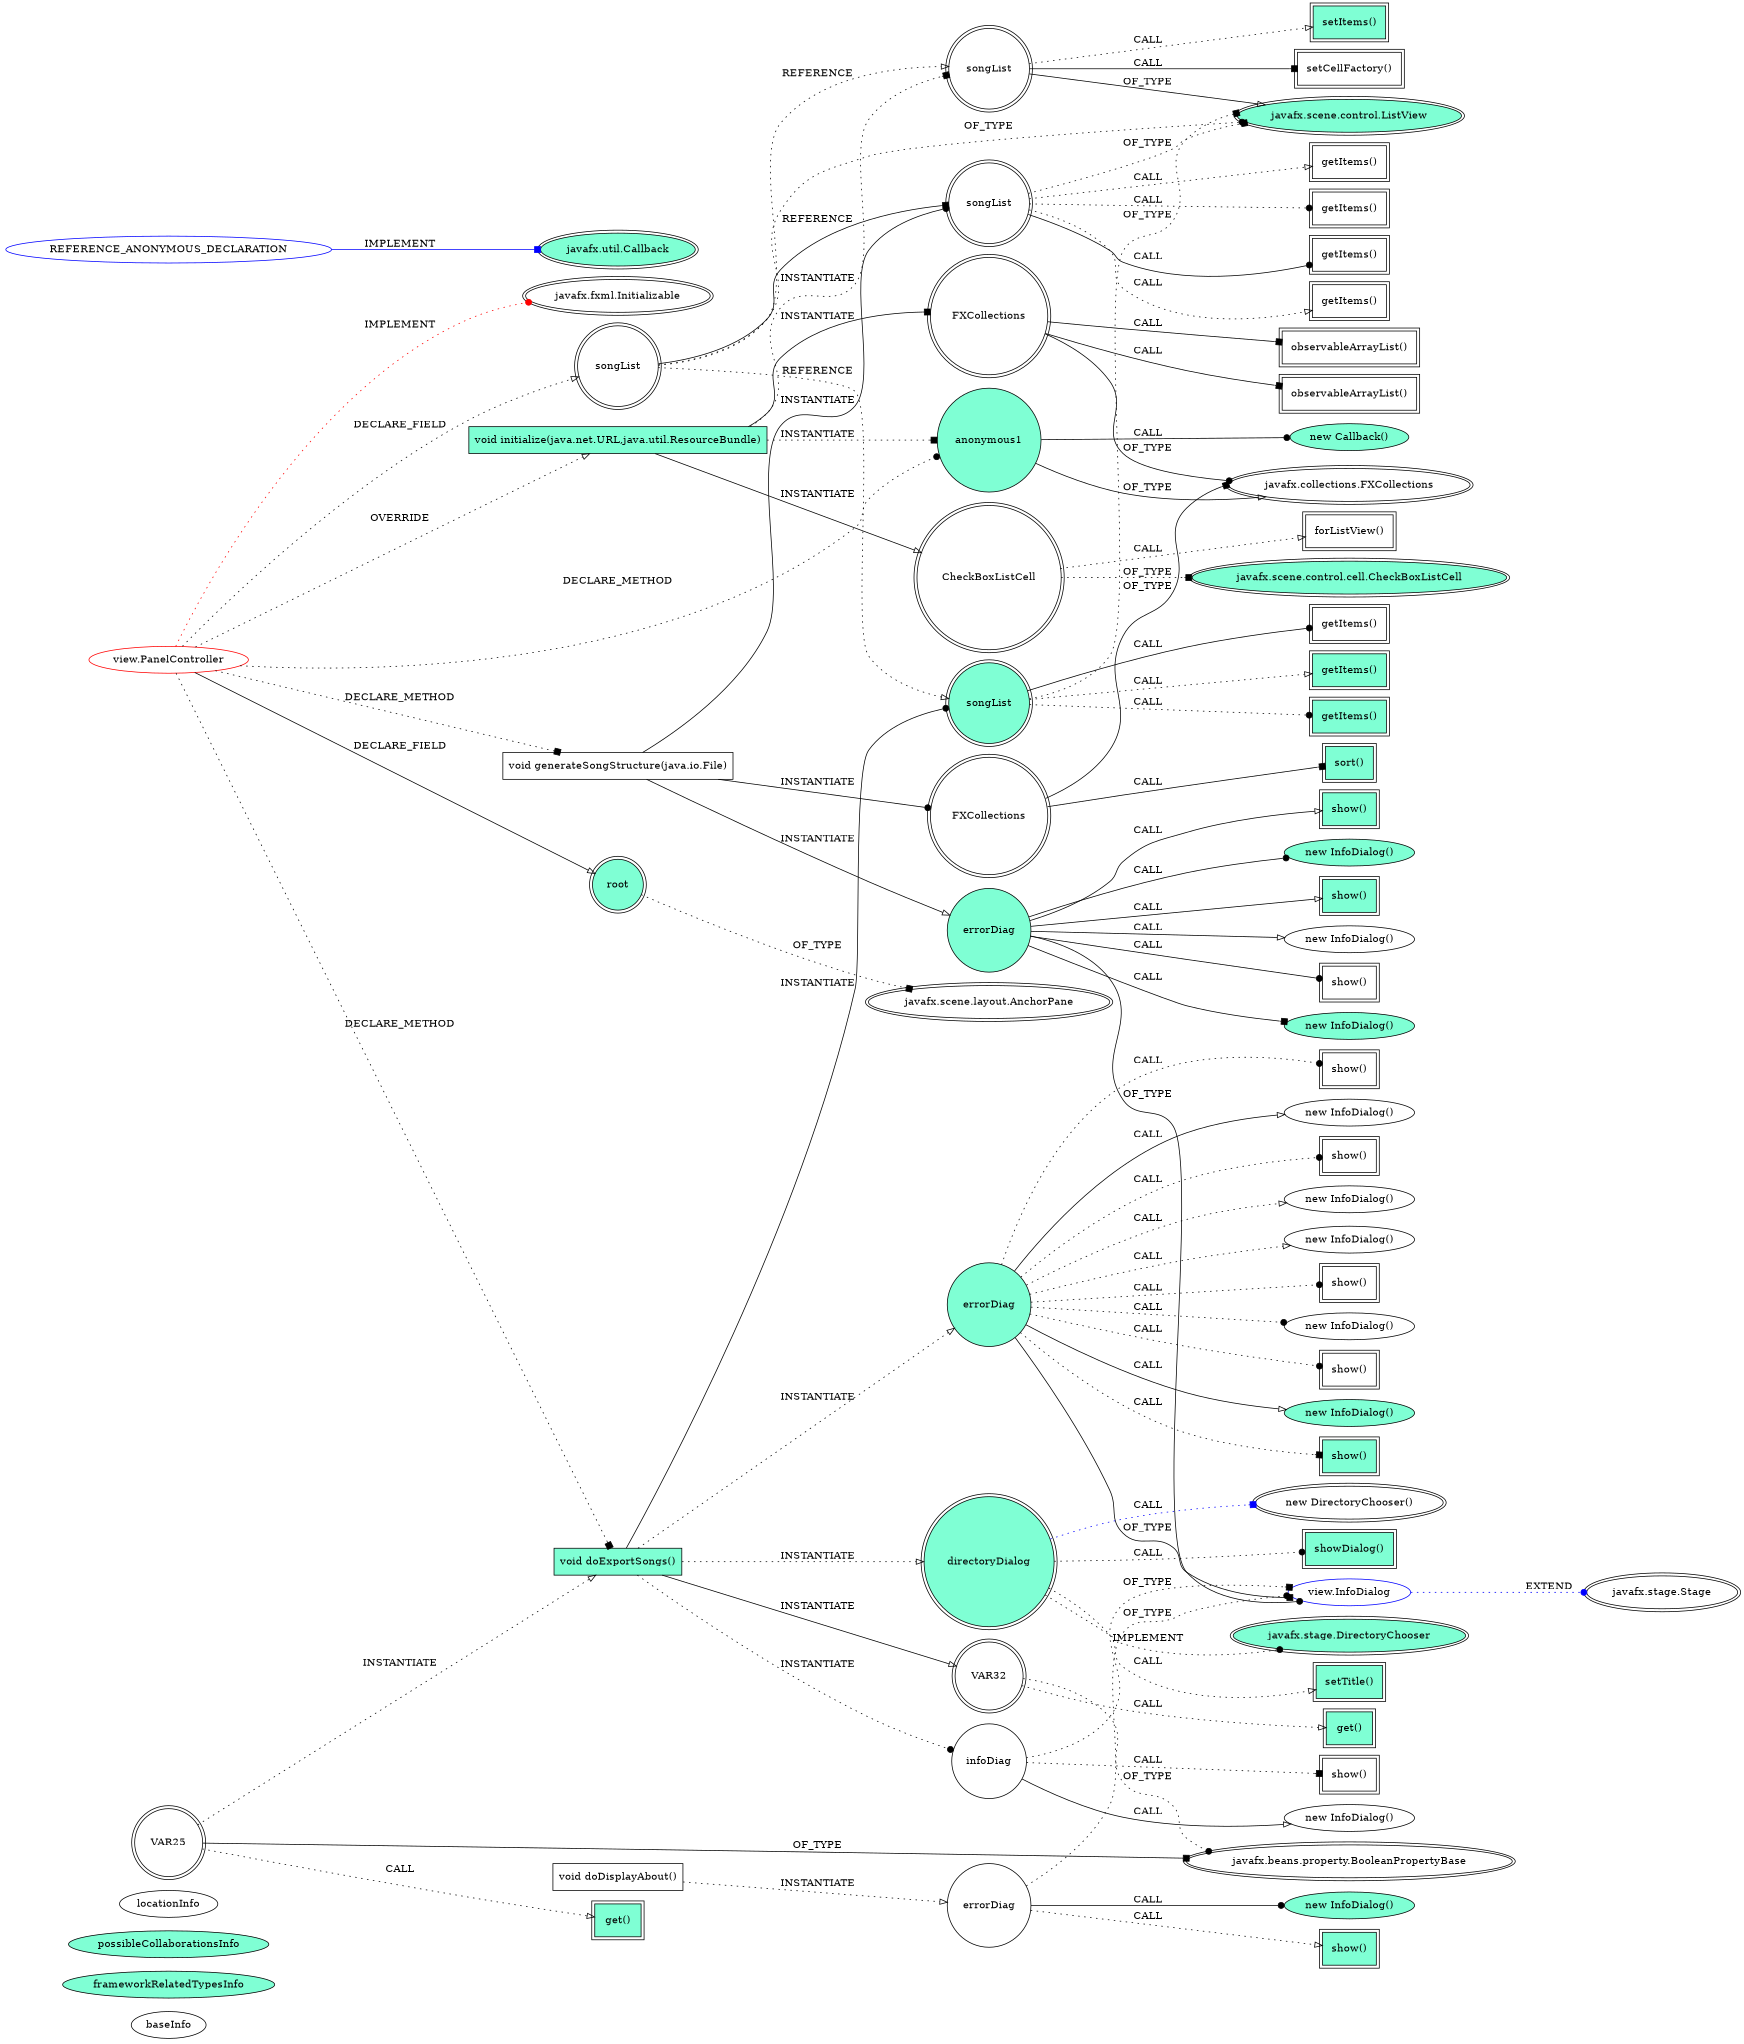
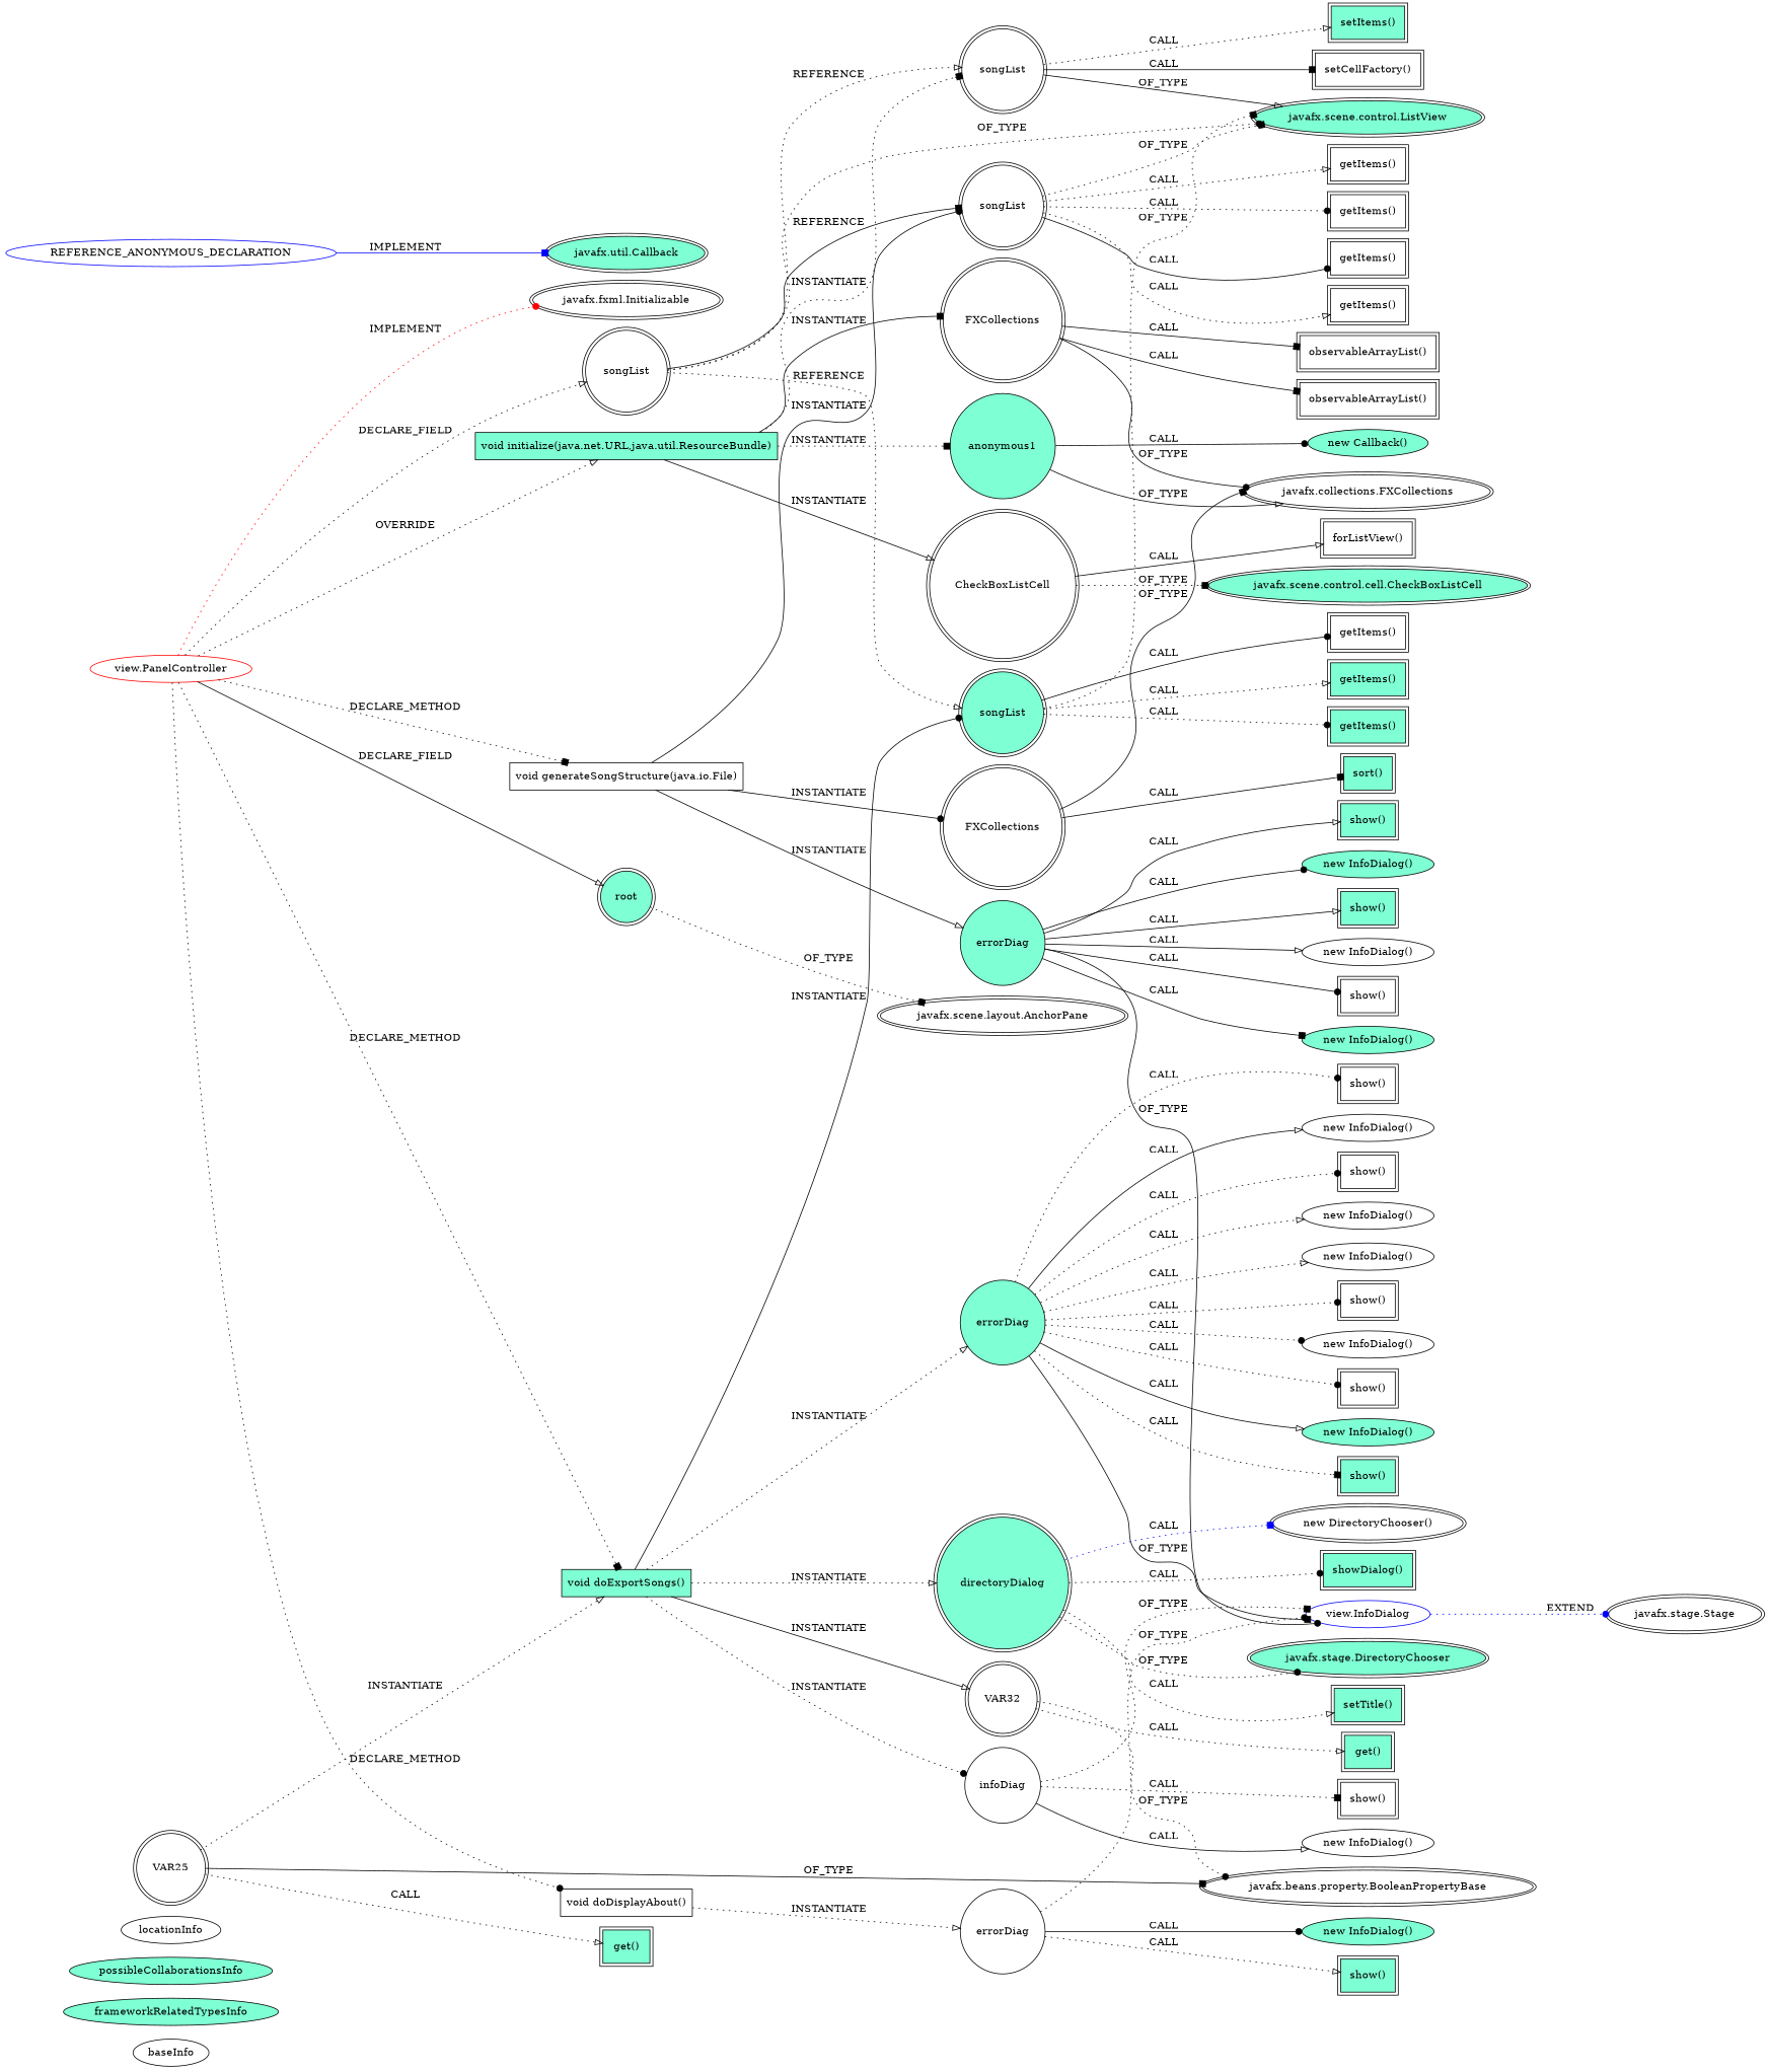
  digraph {
    rankdir=LR
    node [fillcolor=white style=filled isFrameworkType=true vertexType=INSIDE_CALL peripheries=2 shape=box]
    edge [arrowhead=onormal style=dotted]
    baseInfo [category=extension_graph graphId=220 isAnonymous=false possibleRelation=true isFrameworkType="" vertexType="" peripheries="" shape=""]
    frameworkRelatedTypesInfo [0="javafx.fxml.Initializable" fillcolor=aquamarine isFrameworkType="" vertexType="" peripheries="" shape=""]
    possibleCollaborationsInfo [0="220~CLIENT_METHOD_DECLARATION-INSTANTIATION-CLIENT_METHOD_DECLARATION-INSTANTIATION-CLIENT_METHOD_DECLARATION-INSTANTIATION-CLIENT_METHOD_DECLARATION-INSTANTIATION-~javafx.fxml.Initializable ~javafx.stage.Stage ~false~false" 1="220~OVERRIDING_METHOD_DECLARATION-INSTANTIATION-~javafx.fxml.Initializable ~javafx.util.Callback ~false~true" fillcolor=aquamarine isFrameworkType="" vertexType="" peripheries="" shape=""]
    locationInfo [contextSignature=PanelController filePath="/Catuna-OsuExport/OsuExport-master/src/view/PanelController.java" graphId=220 projectName="Catuna-OsuExport" isFrameworkType="" vertexType="" peripheries="" shape=""]
    n5 [color=red isFrameworkType=false label="view.PanelController" vertexType=ROOT_CLIENT_CLASS_DECLARATION peripheries="" shape=""]
    n6 [label="javafx.fxml.Initializable" vertexType=FRAMEWORK_INTERFACE_TYPE shape=""]
    n7 [fillcolor=aquamarine label=root shape=circle vertexType=FIELD_DECLARATION]
    n8 [label=songList shape=circle vertexType=FIELD_DECLARATION]
    n9 [fillcolor=aquamarine isFrameworkType=false label="void initialize(java.net.URL,java.util.ResourceBundle)" vertexType=OVERRIDING_METHOD_DECLARATION peripheries=""]
    n10 [isFrameworkType=false label="void generateSongStructure(java.io.File)" vertexType=CLIENT_METHOD_DECLARATION peripheries=""]
    n11 [fillcolor=aquamarine isFrameworkType=false label="void doExportSongs()" vertexType=CLIENT_METHOD_DECLARATION peripheries=""]
    n12 [isFrameworkType=false label="void doDisplayAbout()" vertexType=CLIENT_METHOD_DECLARATION peripheries=""]
    n13 [label="javafx.scene.layout.AnchorPane" vertexType=FRAMEWORK_CLASS_TYPE shape=""]
    n14 [fillcolor=aquamarine label="javafx.scene.control.ListView" vertexType=FRAMEWORK_CLASS_TYPE shape=""]
    n15 [label=songList shape=circle vertexType=VARIABLE_EXPRESION]
    n16 [label=songList shape=circle vertexType=VARIABLE_EXPRESION]
    n17 [fillcolor=aquamarine label=songList shape=circle vertexType=VARIABLE_EXPRESION]
    n18 [label=FXCollections shape=circle vertexType=VARIABLE_EXPRESION]
    n19 [fillcolor=aquamarine isFrameworkType=false label=anonymous1 shape=circle vertexType=VARIABLE_EXPRESION peripheries=""]
    n20 [label=CheckBoxListCell shape=circle vertexType=VARIABLE_EXPRESION]
    n21 [fillcolor=aquamarine isFrameworkType=false label=errorDiag shape=circle vertexType=VARIABLE_EXPRESION peripheries=""]
    n22 [label=FXCollections shape=circle vertexType=VARIABLE_EXPRESION]
    n23 [fillcolor=aquamarine isFrameworkType=false label=errorDiag shape=circle vertexType=VARIABLE_EXPRESION peripheries=""]
    n24 [fillcolor=aquamarine label=directoryDialog shape=circle vertexType=VARIABLE_EXPRESION]
    n25 [label=VAR32 shape=circle vertexType=VARIABLE_EXPRESION]
    n26 [isFrameworkType=false label=infoDiag shape=circle vertexType=VARIABLE_EXPRESION peripheries=""]
    n27 [isFrameworkType=false label=errorDiag shape=circle vertexType=VARIABLE_EXPRESION peripheries=""]
    n28 [label="setCellFactory()"]
    n29 [fillcolor=aquamarine label="setItems()"]
    n30 [label="getItems()"]
    n31 [label="getItems()"]
    n32 [label="getItems()"]
    n33 [label="getItems()"]
    n34 [fillcolor=aquamarine label="getItems()"]
    n35 [label="getItems()"]
    n36 [fillcolor=aquamarine label="getItems()"]
    n37 [label="javafx.collections.FXCollections" vertexType=FRAMEWORK_CLASS_TYPE shape=""]
    n38 [label="observableArrayList()"]
    n39 [label="observableArrayList()"]
    n40 [fillcolor=aquamarine isFrameworkType=false label="new Callback()" vertexType=CONSTRUCTOR_CALL peripheries="" shape=""]
    n41 [fillcolor=aquamarine label="javafx.scene.control.cell.CheckBoxListCell" vertexType=FRAMEWORK_CLASS_TYPE shape=""]
    n42 [label="forListView()"]
    n43 [color=blue isFrameworkType=false label=REFERENCE_ANONYMOUS_DECLARATION vertexType=REFERENCE_ANONYMOUS_DECLARATION peripheries="" shape=""]
    n44 [fillcolor=aquamarine label="javafx.util.Callback" vertexType=FRAMEWORK_INTERFACE_TYPE shape=""]
    n45 [color=blue isFrameworkType=false label="view.InfoDialog" vertexType=REFERENCE_CLIENT_CLASS_DECLARATION peripheries="" shape=""]
    n46 [isFrameworkType=false label="new InfoDialog()" vertexType=CONSTRUCTOR_CALL peripheries="" shape=""]
    n47 [label="show()"]
    n48 [fillcolor=aquamarine isFrameworkType=false label="new InfoDialog()" vertexType=CONSTRUCTOR_CALL peripheries="" shape=""]
    n49 [fillcolor=aquamarine label="show()"]
    n50 [fillcolor=aquamarine isFrameworkType=false label="new InfoDialog()" vertexType=CONSTRUCTOR_CALL peripheries="" shape=""]
    n51 [fillcolor=aquamarine label="show()"]
    n52 [fillcolor=aquamarine label="sort()"]
    n53 [label="javafx.stage.Stage" vertexType=FRAMEWORK_CLASS_TYPE shape=""]
    n54 [isFrameworkType=false label="new InfoDialog()" vertexType=CONSTRUCTOR_CALL peripheries="" shape=""]
    n55 [fillcolor=aquamarine label="show()"]
    n56 [isFrameworkType=false label="new InfoDialog()" vertexType=CONSTRUCTOR_CALL peripheries="" shape=""]
    n57 [label="show()"]
    n58 [isFrameworkType=false label="new InfoDialog()" vertexType=CONSTRUCTOR_CALL peripheries="" shape=""]
    n59 [label="show()"]
    n60 [fillcolor=aquamarine isFrameworkType=false label="new InfoDialog()" vertexType=CONSTRUCTOR_CALL peripheries="" shape=""]
    n61 [label="show()"]
    n62 [isFrameworkType=false label="new InfoDialog()" vertexType=CONSTRUCTOR_CALL peripheries="" shape=""]
    n63 [label="show()"]
    n64 [label=VAR25 shape=circle vertexType=VARIABLE_EXPRESION]
    n65 [label="javafx.beans.property.BooleanPropertyBase" vertexType=FRAMEWORK_CLASS_TYPE shape=""]
    n66 [fillcolor=aquamarine label="get()"]
    n67 [fillcolor=aquamarine label="javafx.stage.DirectoryChooser" vertexType=FRAMEWORK_CLASS_TYPE shape=""]
    n68 [label="new DirectoryChooser()" vertexType=CONSTRUCTOR_CALL shape=""]
    n69 [fillcolor=aquamarine label="setTitle()"]
    n70 [fillcolor=aquamarine label="showDialog()"]
    n71 [fillcolor=aquamarine label="get()"]
    n72 [isFrameworkType=false label="new InfoDialog()" vertexType=CONSTRUCTOR_CALL peripheries="" shape=""]
    n73 [label="show()"]
    n74 [fillcolor=aquamarine isFrameworkType=false label="new InfoDialog()" vertexType=CONSTRUCTOR_CALL peripheries="" shape=""]
    n75 [fillcolor=aquamarine label="show()"]
    n5 -> n6 [arrowhead=dot color=red label=IMPLEMENT]
    n5 -> n7 [label=DECLARE_FIELD style=solid]
    n5 -> n8 [label=DECLARE_FIELD]
    n5 -> n9 [label=OVERRIDE]
    n5 -> n10 [arrowhead=box label=DECLARE_METHOD]
    n5 -> n11 [arrowhead=box label=DECLARE_METHOD]
-   n5 -> n19 [arrowhead=dot label=DECLARE_METHOD]
+   n5 -> n12 [arrowhead=dot label=DECLARE_METHOD]
    n7 -> n13 [arrowhead=box label=OF_TYPE]
    n8 -> n14 [arrowhead=dot label=OF_TYPE]
    n8 -> n15 [label=REFERENCE]
    n8 -> n16 [arrowhead=box label=REFERENCE style=solid]
    n8 -> n17 [label=REFERENCE]
    n9 -> n15 [arrowhead=box label=INSTANTIATE]
    n9 -> n18 [arrowhead=box label=INSTANTIATE style=solid]
    n9 -> n19 [arrowhead=box label=INSTANTIATE]
    n9 -> n20 [label=INSTANTIATE style=solid]
    n10 -> n16 [arrowhead=dot label=INSTANTIATE style=solid]
    n10 -> n21 [label=INSTANTIATE style=solid]
    n10 -> n22 [arrowhead=dot label=INSTANTIATE style=solid]
    n11 -> n17 [arrowhead=dot label=INSTANTIATE style=solid]
    n11 -> n23 [label=INSTANTIATE]
    n11 -> n24 [label=INSTANTIATE]
    n11 -> n25 [label=INSTANTIATE style=solid]
    n11 -> n26 [arrowhead=dot label=INSTANTIATE]
    n12 -> n27 [label=INSTANTIATE]
    n15 -> n14 [label=OF_TYPE style=solid]
    n15 -> n28 [arrowhead=box label=CALL style=solid]
    n15 -> n29 [label=CALL]
    n16 -> n14 [arrowhead=box label=OF_TYPE]
    n16 -> n30 [arrowhead=dot label=CALL style=solid]
    n16 -> n31 [label=CALL]
    n16 -> n32 [label=CALL]
    n16 -> n33 [arrowhead=dot label=CALL]
    n17 -> n14 [arrowhead=box label=OF_TYPE]
    n17 -> n34 [arrowhead=dot label=CALL]
    n17 -> n35 [arrowhead=dot label=CALL style=solid]
    n17 -> n36 [label=CALL]
    n18 -> n37 [arrowhead=dot label=OF_TYPE style=solid]
    n18 -> n38 [arrowhead=box label=CALL style=solid]
    n18 -> n39 [arrowhead=box label=CALL style=solid]
    n19 -> n37 [label=OF_TYPE style=solid]
    n19 -> n40 [arrowhead=dot label=CALL style=solid]
    n20 -> n41 [arrowhead=box label=OF_TYPE]
-   n20 -> n42 [label=CALL]
+   n20 -> n42 [label=CALL style=solid]
    n21 -> n45 [arrowhead=dot label=OF_TYPE style=solid]
    n21 -> n46 [label=CALL style=solid]
    n21 -> n47 [arrowhead=dot label=CALL style=solid]
    n21 -> n48 [arrowhead=box label=CALL style=solid]
    n21 -> n49 [label=CALL style=solid]
    n21 -> n50 [arrowhead=dot label=CALL style=solid]
    n21 -> n51 [label=CALL style=solid]
    n22 -> n37 [arrowhead=box label=OF_TYPE style=solid]
    n22 -> n52 [arrowhead=box label=CALL style=solid]
    n23 -> n45 [arrowhead=box label=OF_TYPE style=solid]
    n23 -> n54 [label=CALL]
    n23 -> n55 [arrowhead=box label=CALL]
    n23 -> n56 [label=CALL]
    n23 -> n57 [arrowhead=dot label=CALL]
    n23 -> n58 [arrowhead=dot label=CALL]
    n23 -> n59 [arrowhead=dot label=CALL]
    n23 -> n60 [label=CALL style=solid]
    n23 -> n61 [arrowhead=dot label=CALL]
    n23 -> n62 [label=CALL style=solid]
    n23 -> n63 [arrowhead=dot label=CALL]
-   n24 -> n67 [arrowhead=dot label=IMPLEMENT]
+   n24 -> n67 [arrowhead=dot label=OF_TYPE]
    n24 -> n68 [arrowhead=box color=blue label=CALL]
    n24 -> n69 [label=CALL]
    n24 -> n70 [arrowhead=dot label=CALL]
    n25 -> n65 [arrowhead=dot label=OF_TYPE]
    n25 -> n71 [label=CALL]
    n26 -> n45 [arrowhead=box label=OF_TYPE]
    n26 -> n72 [label=CALL style=solid]
    n26 -> n73 [arrowhead=box label=CALL]
    n27 -> n45 [arrowhead=dot label=OF_TYPE]
    n27 -> n74 [arrowhead=dot label=CALL style=solid]
    n27 -> n75 [label=CALL]
    n43 -> n44 [arrowhead=box color=blue label=IMPLEMENT style=solid]
    n45 -> n53 [arrowhead=dot color=blue label=EXTEND]
    n64 -> n11 [label=INSTANTIATE]
    n64 -> n65 [arrowhead=box label=OF_TYPE style=solid]
    n64 -> n66 [label=CALL]
  }
